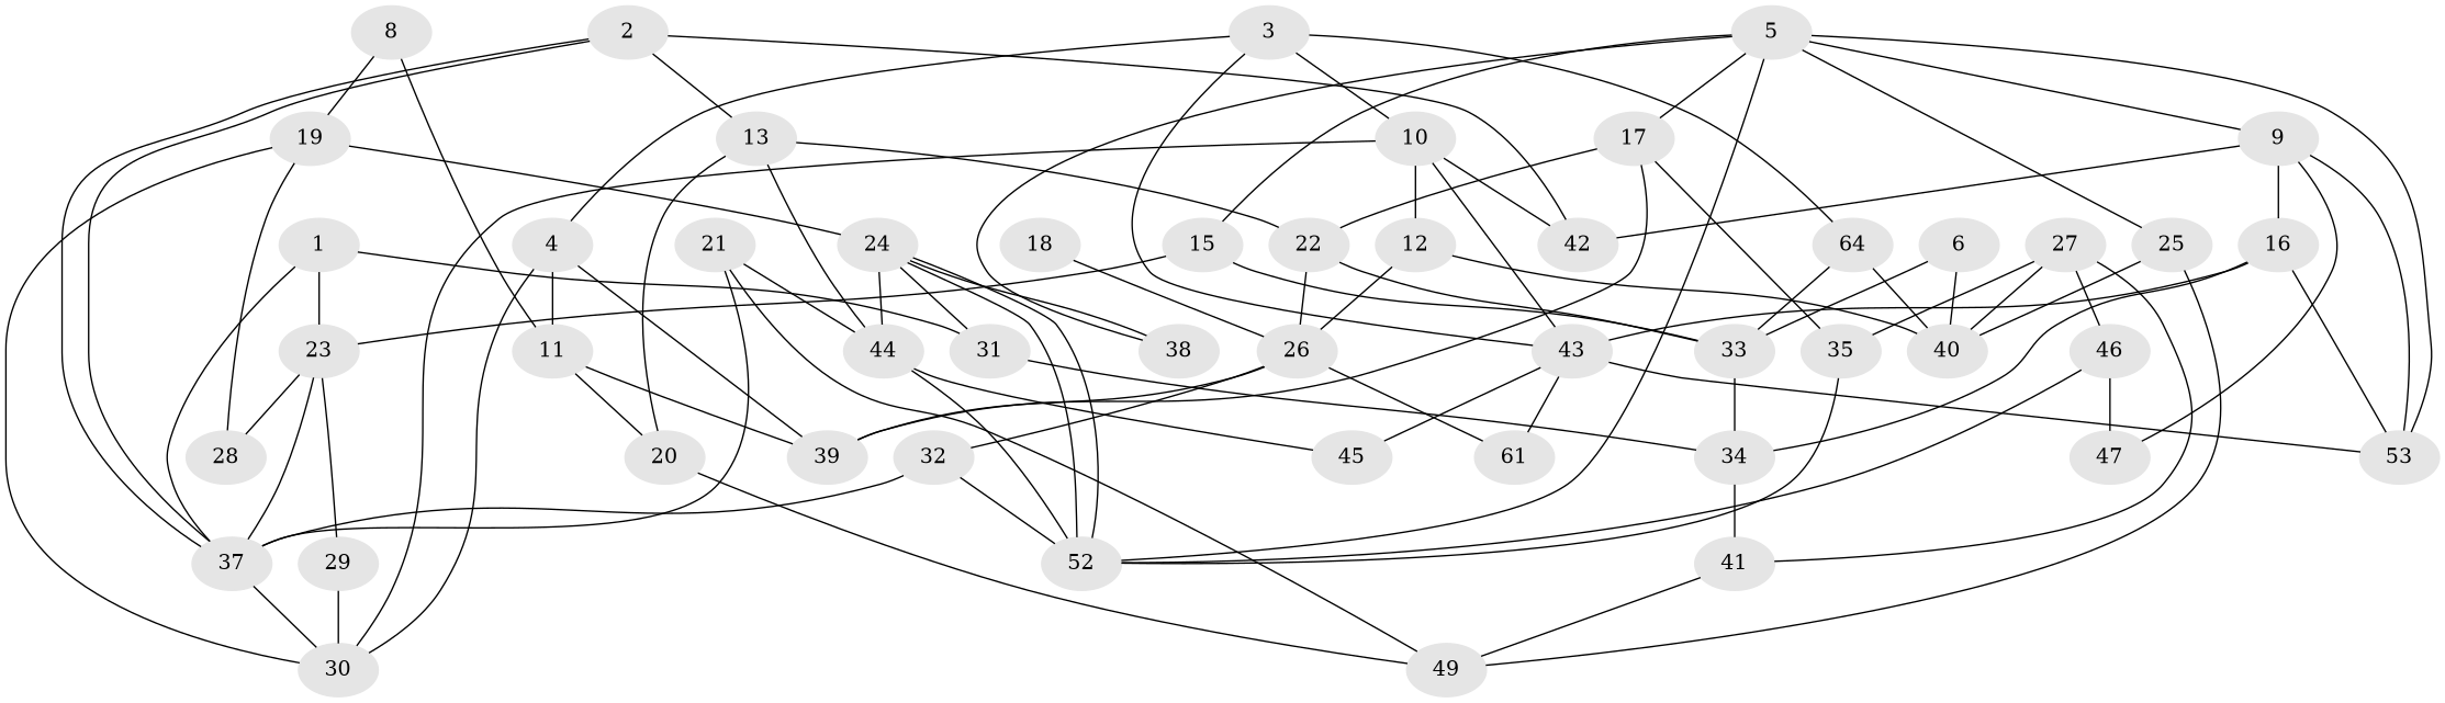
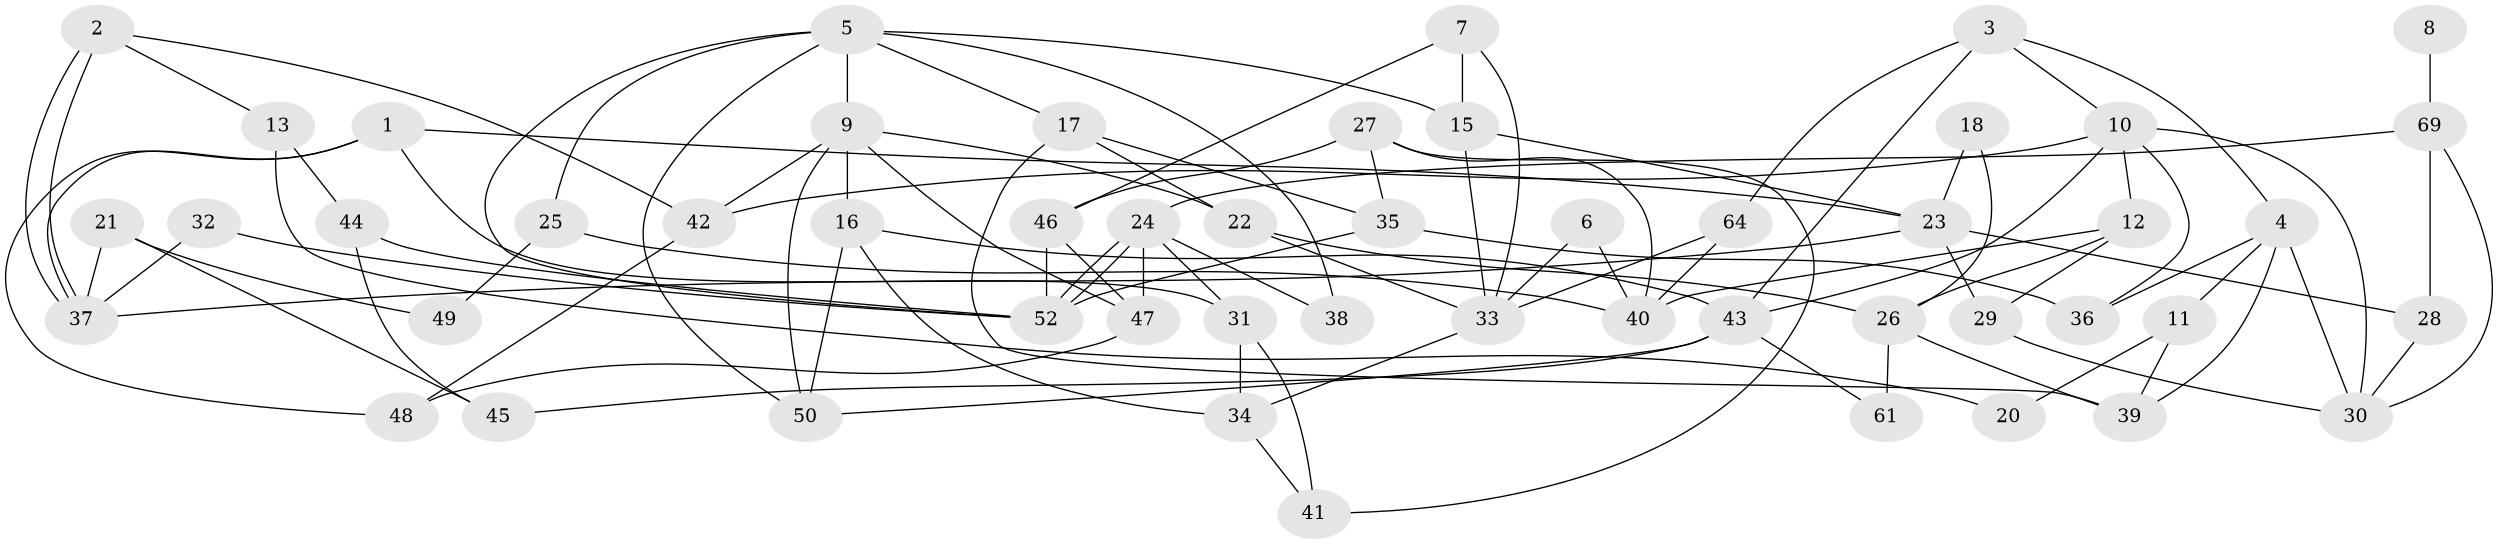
  graph {
    node [color=gray90 style=filled]
    1
    23
    31
    37
+   48
    29
    28
    34
    2
    13
    42
    20
    22
    44
    3
    4
    10
    n18 [label=64]
    43
    11
    30
+   36
    39
    12
    33
    40
-   50 [label=53]
+   50
    n28 [label=61]
    45
    5
    9
    15
    17
    25
    38
    52
    16
    47
    35
    49
    6
+   7
    46
    8
-   19
+   19 [label=69]
    24
    26
    32
    41
    18
    21
    27
    1 -- 23
    1 -- 31
    1 -- 37
+   1 -- 48
    23 -- 37
    23 -- 29
    23 -- 28
    31 -- 34
    29 -- 30
-   37 -- 30
+   28 -- 30
    34 -- 41
    2 -- 37
    2 -- 37
    2 -- 13
    2 -- 42
    13 -- 20
-   13 -- 22
+   9 -- 22
    13 -- 44
-   20 -- 49
+   42 -- 48
    22 -- 33
    22 -- 26
    44 -- 45
    44 -- 52
    3 -- 4
    3 -- 10
    3 -- n18
    3 -- 43
    4 -- 11
    4 -- 30
+   4 -- 36
    4 -- 39
    10 -- 42
    10 -- 43
    10 -- 30
+   10 -- 36
    10 -- 12
    n18 -- 33
    n18 -- 40
    43 -- 50
    43 -- n28
    43 -- 45
    11 -- 20
    11 -- 39
+   12 -- 29
    12 -- 40
    12 -- 26
    33 -- 34
    5 -- 50
    5 -- 9
    5 -- 15
    5 -- 17
    5 -- 25
    5 -- 38
    5 -- 52
    9 -- 42
    9 -- 50
    9 -- 16
    9 -- 47
    15 -- 23
    15 -- 33
    17 -- 22
    17 -- 39
    17 -- 35
    25 -- 40
    25 -- 49
    16 -- 34
    16 -- 43
    16 -- 50
+   47 -- 48
+   35 -- 36
    35 -- 52
    6 -- 33
    6 -- 40
+   7 -- 33
+   7 -- 15
+   7 -- 46
    46 -- 52
    46 -- 47
-   8 -- 11
    8 -- 19
    19 -- 28
    19 -- 30
    19 -- 24
    24 -- 31
    24 -- 38
    24 -- 52
    24 -- 52
-   24 -- 44
+   24 -- 47
    26 -- 39
    26 -- n28
-   26 -- 32
    32 -- 37
    32 -- 52
-   41 -- 49
+   41 -- 31
+   18 -- 23
    18 -- 26
    21 -- 37
-   21 -- 44
+   21 -- 45
    21 -- 49
    27 -- 40
    27 -- 35
    27 -- 46
    27 -- 41
  }
